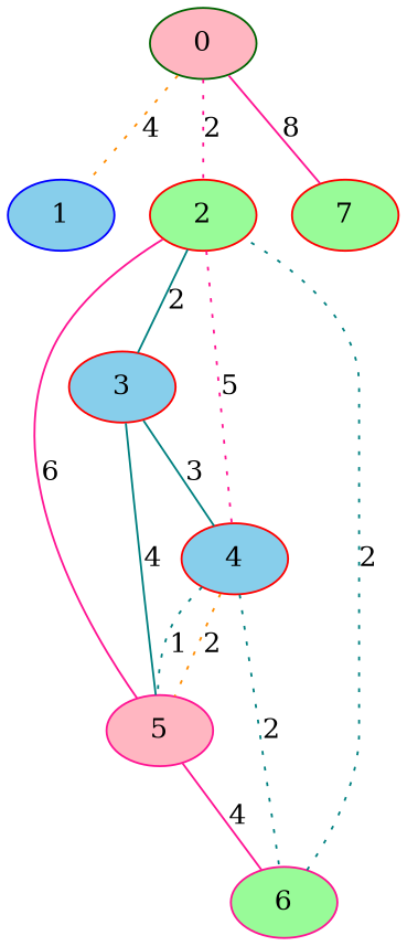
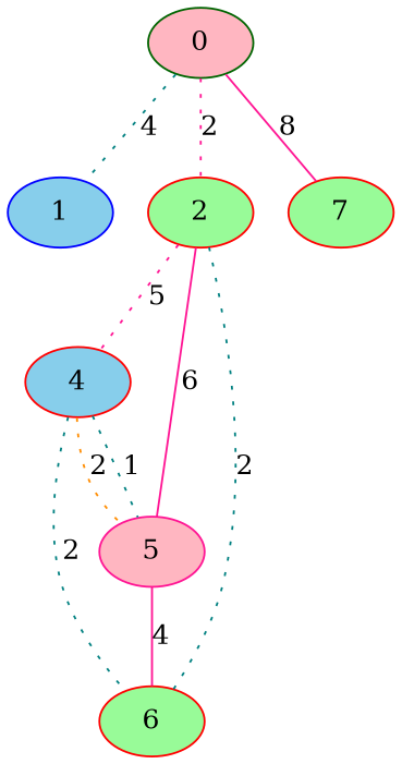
  graph {
    node [color=red fillcolor=skyblue style=filled weight=1]
    edge [color=teal style=dotted]
    0 [color=darkgreen fillcolor=lightpink]
    1 [color=blue]
    2 [fillcolor=palegreen]
    7 [fillcolor=palegreen weight=4]
-   3
    4
    5 [color=deeppink fillcolor=lightpink]
-   6 [color=deeppink fillcolor=palegreen]
-   0 -- 1 [color=darkorange label=4]
+   6 [fillcolor=palegreen]
+   0 -- 1 [label=4]
    0 -- 2 [color=deeppink label=2]
    0 -- 7 [color=deeppink label=8 style=solid]
-   2 -- 3 [label=2 style=solid]
    2 -- 4 [color=deeppink label=5]
    2 -- 5 [color=deeppink label=6 style=solid]
-   3 -- 4 [label=3 style=solid]
-   3 -- 5 [label=4 style=solid]
    4 -- 5 [color=darkorange label=2]
    4 -- 5 [label=1]
    4 -- 6 [label=2]
    5 -- 6 [color=deeppink label=4 style=solid]
    6 -- 2 [label=2]
  }
